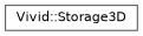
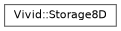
  digraph {
    rankdir=LR
-   n1 [color=grey40 fillcolor=white fontname=Helvetica fontsize=10 height=0.2 label="Vivid::Storage3D" shape=box style=filled width=0.4]
+   n1 [color=grey40 fillcolor=white fontname=Helvetica fontsize=10 height=0.2 label="Vivid::Storage8D" shape=box style=filled width=0.4]
  }
